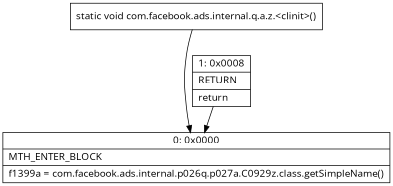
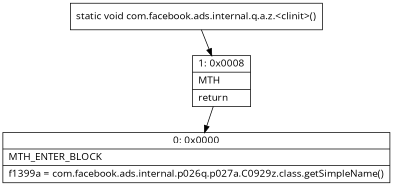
  digraph {
    fontname="Open Sans"
    node [fontname="Open Sans" shape=record]
    edge [fontname="Open Sans"]
    n1 [label="{0\:\ 0x0000|MTH_ENTER_BLOCK\l|f1399a = com.facebook.ads.internal.p026q.p027a.C0929z.class.getSimpleName()\l}"]
-   n2 [label="{1\:\ 0x0008|RETURN\l|return\l}"]
+   n2 [label="{1\:\ 0x0008|MTH\l|return\l}"]
    n3 [label="{static void com.facebook.ads.internal.q.a.z.\<clinit\>() }"]
    n2 -> n1
-   n3 -> n1
+   n3 -> n2
  }
